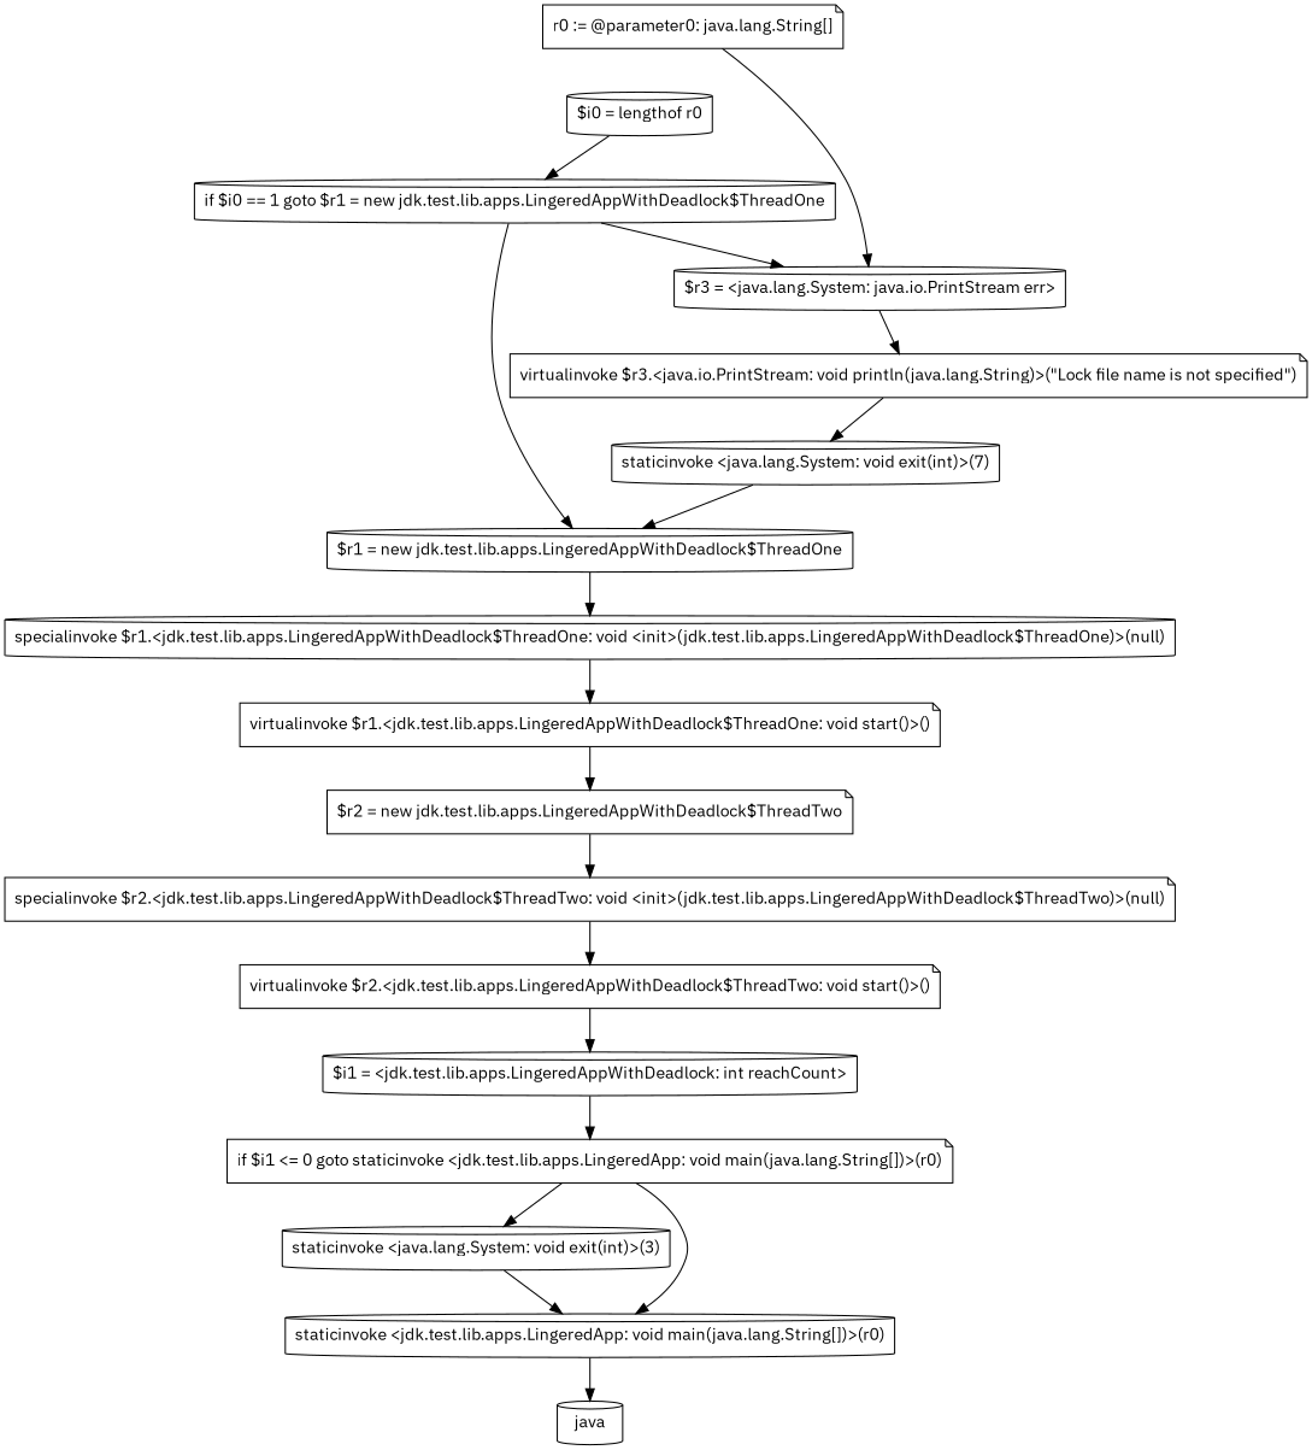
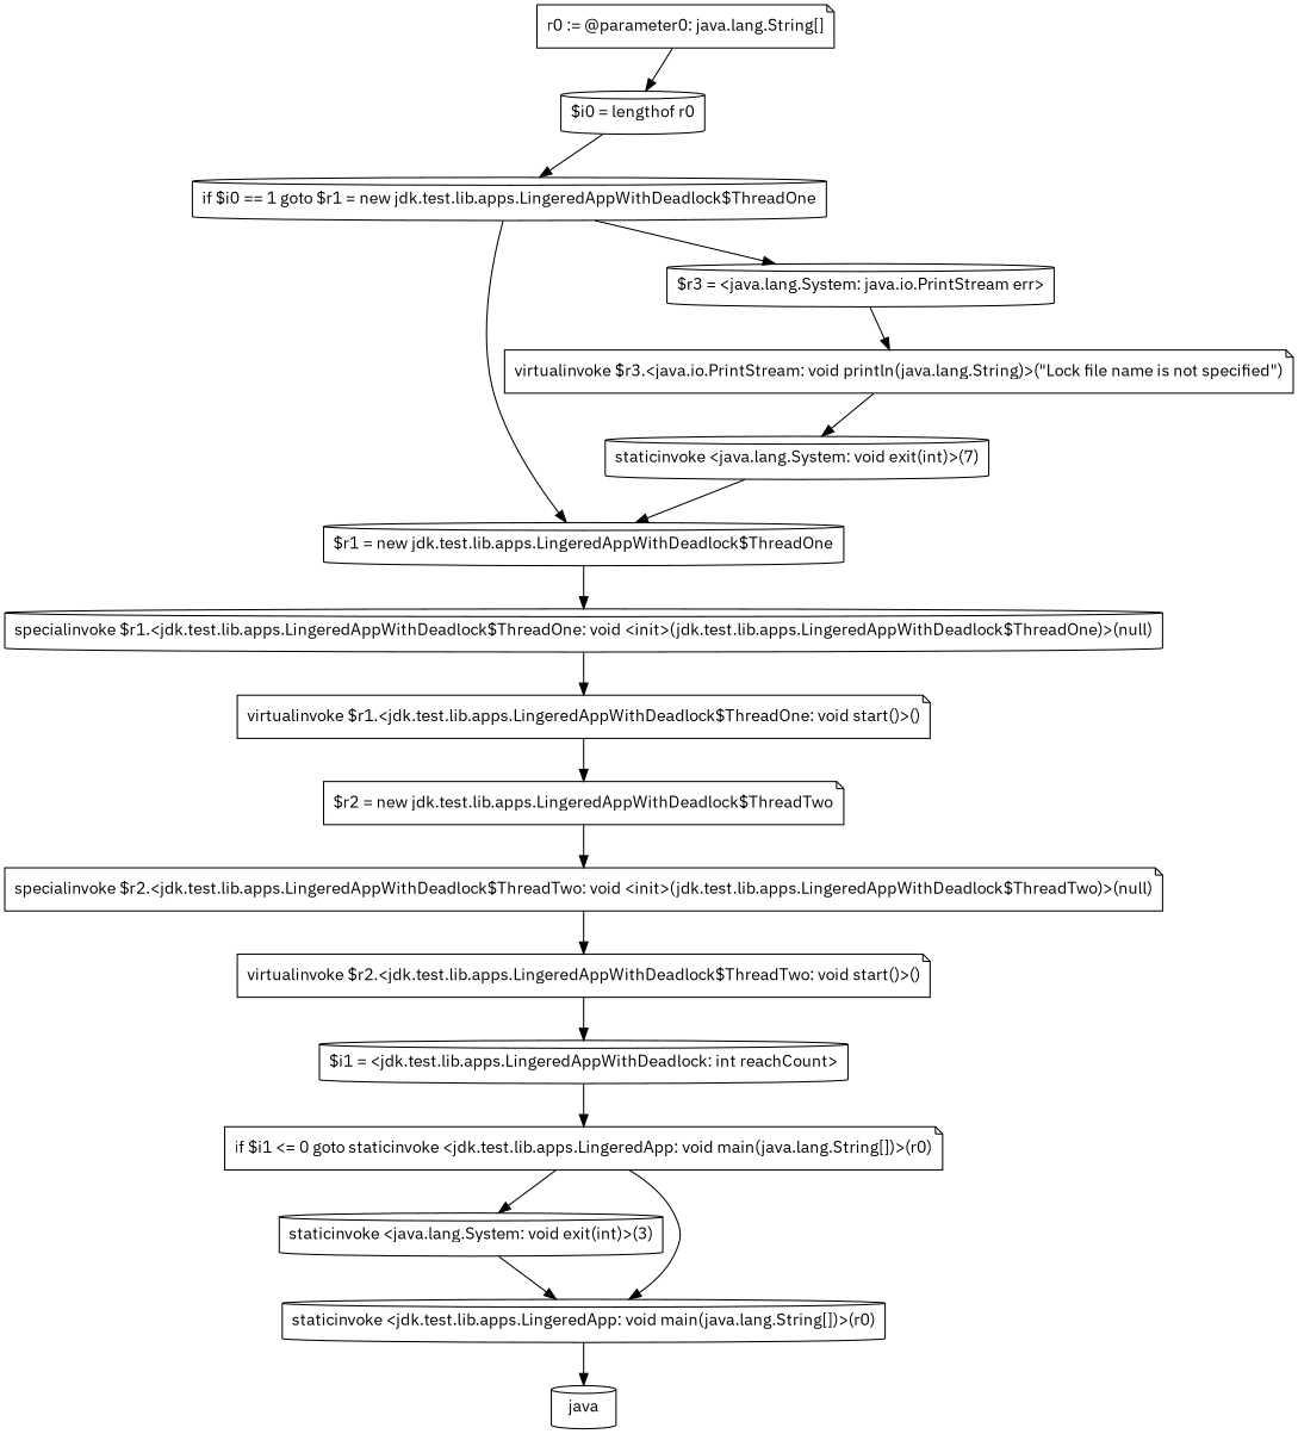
  digraph {
    fontname="IBM Plex Sans"
    node [fontname="IBM Plex Sans" shape=cylinder]
    edge [fontname="IBM Plex Sans"]
    "r0 := @parameter0: java.lang.String[]" [shape=note]
    "$i0 = lengthof r0"
    "if $i0 == 1 goto $r1 = new jdk.test.lib.apps.LingeredAppWithDeadlock$ThreadOne"
    "$r3 = <java.lang.System: java.io.PrintStream err>"
    "$r1 = new jdk.test.lib.apps.LingeredAppWithDeadlock$ThreadOne"
    "virtualinvoke $r3.<java.io.PrintStream: void println(java.lang.String)>(\"Lock file name is not specified\")" [shape=note]
    "specialinvoke $r1.<jdk.test.lib.apps.LingeredAppWithDeadlock$ThreadOne: void <init>(jdk.test.lib.apps.LingeredAppWithDeadlock$ThreadOne)>(null)"
    "staticinvoke <java.lang.System: void exit(int)>(7)"
    "virtualinvoke $r1.<jdk.test.lib.apps.LingeredAppWithDeadlock$ThreadOne: void start()>()" [shape=note]
    "$r2 = new jdk.test.lib.apps.LingeredAppWithDeadlock$ThreadTwo" [shape=note]
    "specialinvoke $r2.<jdk.test.lib.apps.LingeredAppWithDeadlock$ThreadTwo: void <init>(jdk.test.lib.apps.LingeredAppWithDeadlock$ThreadTwo)>(null)" [shape=note]
    "virtualinvoke $r2.<jdk.test.lib.apps.LingeredAppWithDeadlock$ThreadTwo: void start()>()" [shape=note]
    "$i1 = <jdk.test.lib.apps.LingeredAppWithDeadlock: int reachCount>"
    "if $i1 <= 0 goto staticinvoke <jdk.test.lib.apps.LingeredApp: void main(java.lang.String[])>(r0)" [shape=note]
    "staticinvoke <java.lang.System: void exit(int)>(3)"
    "staticinvoke <jdk.test.lib.apps.LingeredApp: void main(java.lang.String[])>(r0)"
    n17 [label=java]
-   "r0 := @parameter0: java.lang.String[]" -> "$r3 = <java.lang.System: java.io.PrintStream err>"
+   "r0 := @parameter0: java.lang.String[]" -> "$i0 = lengthof r0"
    "$i0 = lengthof r0" -> "if $i0 == 1 goto $r1 = new jdk.test.lib.apps.LingeredAppWithDeadlock$ThreadOne"
    "if $i0 == 1 goto $r1 = new jdk.test.lib.apps.LingeredAppWithDeadlock$ThreadOne" -> "$r3 = <java.lang.System: java.io.PrintStream err>"
    "if $i0 == 1 goto $r1 = new jdk.test.lib.apps.LingeredAppWithDeadlock$ThreadOne" -> "$r1 = new jdk.test.lib.apps.LingeredAppWithDeadlock$ThreadOne"
    "$r3 = <java.lang.System: java.io.PrintStream err>" -> "virtualinvoke $r3.<java.io.PrintStream: void println(java.lang.String)>(\"Lock file name is not specified\")"
    "$r1 = new jdk.test.lib.apps.LingeredAppWithDeadlock$ThreadOne" -> "specialinvoke $r1.<jdk.test.lib.apps.LingeredAppWithDeadlock$ThreadOne: void <init>(jdk.test.lib.apps.LingeredAppWithDeadlock$ThreadOne)>(null)"
    "virtualinvoke $r3.<java.io.PrintStream: void println(java.lang.String)>(\"Lock file name is not specified\")" -> "staticinvoke <java.lang.System: void exit(int)>(7)"
    "specialinvoke $r1.<jdk.test.lib.apps.LingeredAppWithDeadlock$ThreadOne: void <init>(jdk.test.lib.apps.LingeredAppWithDeadlock$ThreadOne)>(null)" -> "virtualinvoke $r1.<jdk.test.lib.apps.LingeredAppWithDeadlock$ThreadOne: void start()>()"
    "staticinvoke <java.lang.System: void exit(int)>(7)" -> "$r1 = new jdk.test.lib.apps.LingeredAppWithDeadlock$ThreadOne"
    "virtualinvoke $r1.<jdk.test.lib.apps.LingeredAppWithDeadlock$ThreadOne: void start()>()" -> "$r2 = new jdk.test.lib.apps.LingeredAppWithDeadlock$ThreadTwo"
    "$r2 = new jdk.test.lib.apps.LingeredAppWithDeadlock$ThreadTwo" -> "specialinvoke $r2.<jdk.test.lib.apps.LingeredAppWithDeadlock$ThreadTwo: void <init>(jdk.test.lib.apps.LingeredAppWithDeadlock$ThreadTwo)>(null)"
    "specialinvoke $r2.<jdk.test.lib.apps.LingeredAppWithDeadlock$ThreadTwo: void <init>(jdk.test.lib.apps.LingeredAppWithDeadlock$ThreadTwo)>(null)" -> "virtualinvoke $r2.<jdk.test.lib.apps.LingeredAppWithDeadlock$ThreadTwo: void start()>()"
    "virtualinvoke $r2.<jdk.test.lib.apps.LingeredAppWithDeadlock$ThreadTwo: void start()>()" -> "$i1 = <jdk.test.lib.apps.LingeredAppWithDeadlock: int reachCount>"
    "$i1 = <jdk.test.lib.apps.LingeredAppWithDeadlock: int reachCount>" -> "if $i1 <= 0 goto staticinvoke <jdk.test.lib.apps.LingeredApp: void main(java.lang.String[])>(r0)"
    "if $i1 <= 0 goto staticinvoke <jdk.test.lib.apps.LingeredApp: void main(java.lang.String[])>(r0)" -> "staticinvoke <java.lang.System: void exit(int)>(3)"
    "if $i1 <= 0 goto staticinvoke <jdk.test.lib.apps.LingeredApp: void main(java.lang.String[])>(r0)" -> "staticinvoke <jdk.test.lib.apps.LingeredApp: void main(java.lang.String[])>(r0)"
    "staticinvoke <java.lang.System: void exit(int)>(3)" -> "staticinvoke <jdk.test.lib.apps.LingeredApp: void main(java.lang.String[])>(r0)"
    "staticinvoke <jdk.test.lib.apps.LingeredApp: void main(java.lang.String[])>(r0)" -> n17
  }
